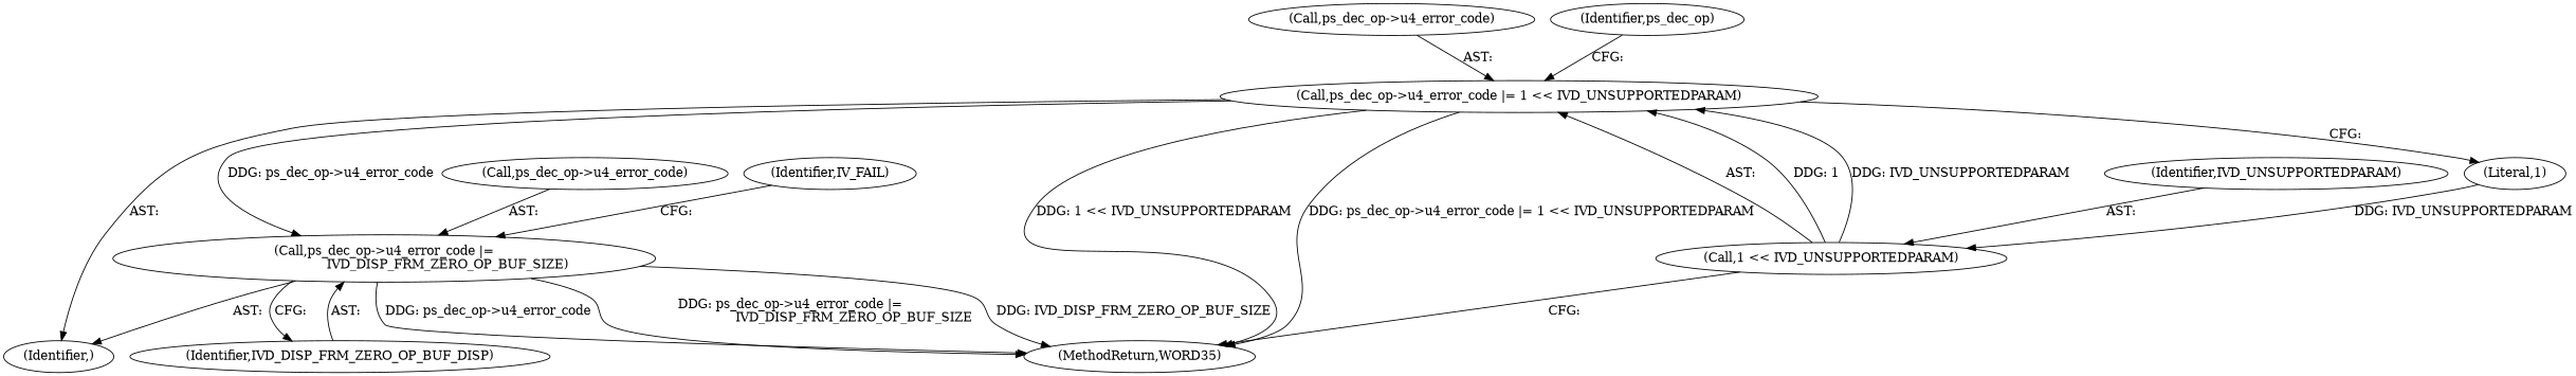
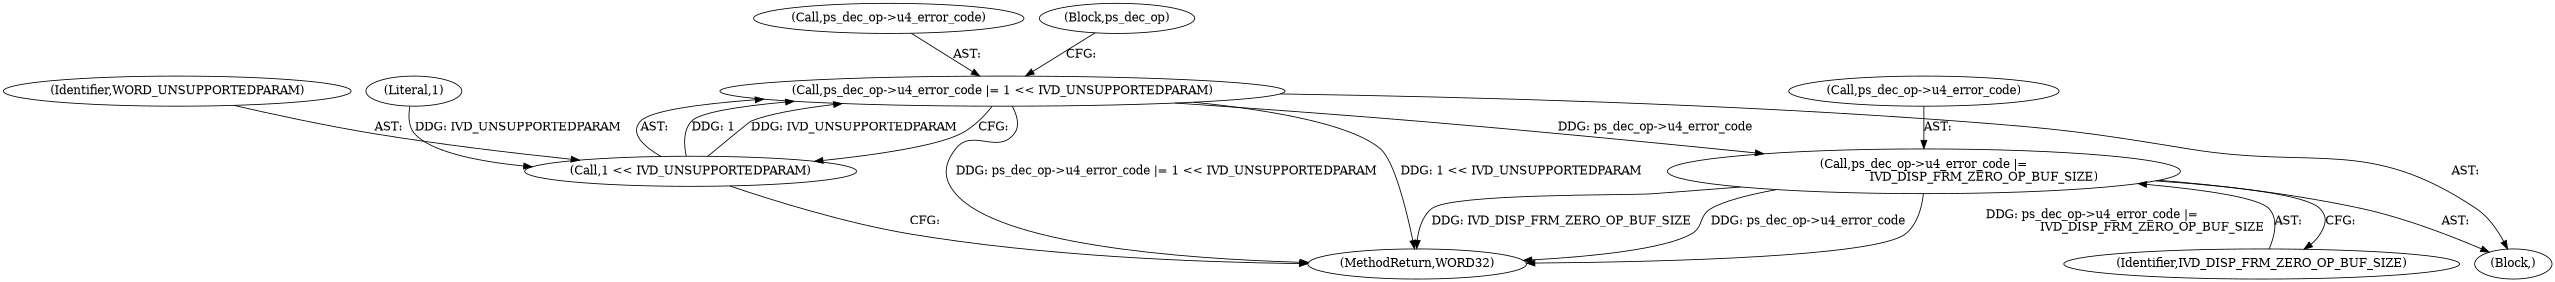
  digraph {
    n1 [label="(Call,ps_dec_op->u4_error_code |= 1 << IVD_UNSUPPORTEDPARAM)"]
    n2 [label="(Call,1 << IVD_UNSUPPORTEDPARAM)"]
    n3 [label="(Call,ps_dec_op->u4_error_code |=\n                                IVD_DISP_FRM_ZERO_OP_BUF_SIZE)"]
-   n4 [label="(Identifier,)"]
-   n5 [label="(MethodReturn,WORD35)"]
-   n6 [label="(Identifier,IVD_DISP_FRM_ZERO_OP_BUF_DISP)"]
-   n7 [label="(Identifier,IVD_UNSUPPORTEDPARAM)"]
+   n4 [label="(Block,)"]
+   n5 [label="(MethodReturn,WORD32)"]
+   n6 [label="(Identifier,IVD_DISP_FRM_ZERO_OP_BUF_SIZE)"]
+   n7 [label="(Identifier,WORD_UNSUPPORTEDPARAM)"]
    n8 [label="(Call,ps_dec_op->u4_error_code)"]
    n9 [label="(Literal,1)"]
    n10 [label="(Call,ps_dec_op->u4_error_code)"]
-   n11 [label="(Identifier,IV_FAIL)"]
-   n12 [label="(Identifier,ps_dec_op)"]
-   n1 -> n9 [label="CFG: "]
+   n12 [label="(Block,ps_dec_op)"]
+   n1 -> n2 [label="CFG: "]
    n1 -> n3 [label="DDG: ps_dec_op->u4_error_code"]
    n1 -> n4 [label="AST: "]
    n1 -> n5 [label="DDG: 1 << IVD_UNSUPPORTEDPARAM"]
    n1 -> n5 [label="DDG: ps_dec_op->u4_error_code |= 1 << IVD_UNSUPPORTEDPARAM"]
    n2 -> n1 [label="AST: "]
    n2 -> n1 [label="DDG: 1"]
    n2 -> n1 [label="DDG: IVD_UNSUPPORTEDPARAM"]
    n2 -> n5 [label="CFG: "]
    n3 -> n4 [label="AST: "]
    n3 -> n5 [label="DDG: IVD_DISP_FRM_ZERO_OP_BUF_SIZE"]
    n3 -> n5 [label="DDG: ps_dec_op->u4_error_code"]
    n3 -> n5 [label="DDG: ps_dec_op->u4_error_code |=\n                                IVD_DISP_FRM_ZERO_OP_BUF_SIZE"]
    n3 -> n6 [label="CFG: "]
    n6 -> n3 [label="AST: "]
    n7 -> n2 [label="AST: "]
    n8 -> n1 [label="AST: "]
    n9 -> n2 [label="DDG: IVD_UNSUPPORTEDPARAM"]
    n10 -> n3 [label="AST: "]
-   n11 -> n3 [label="CFG: "]
    n12 -> n1 [label="CFG: "]
  }
